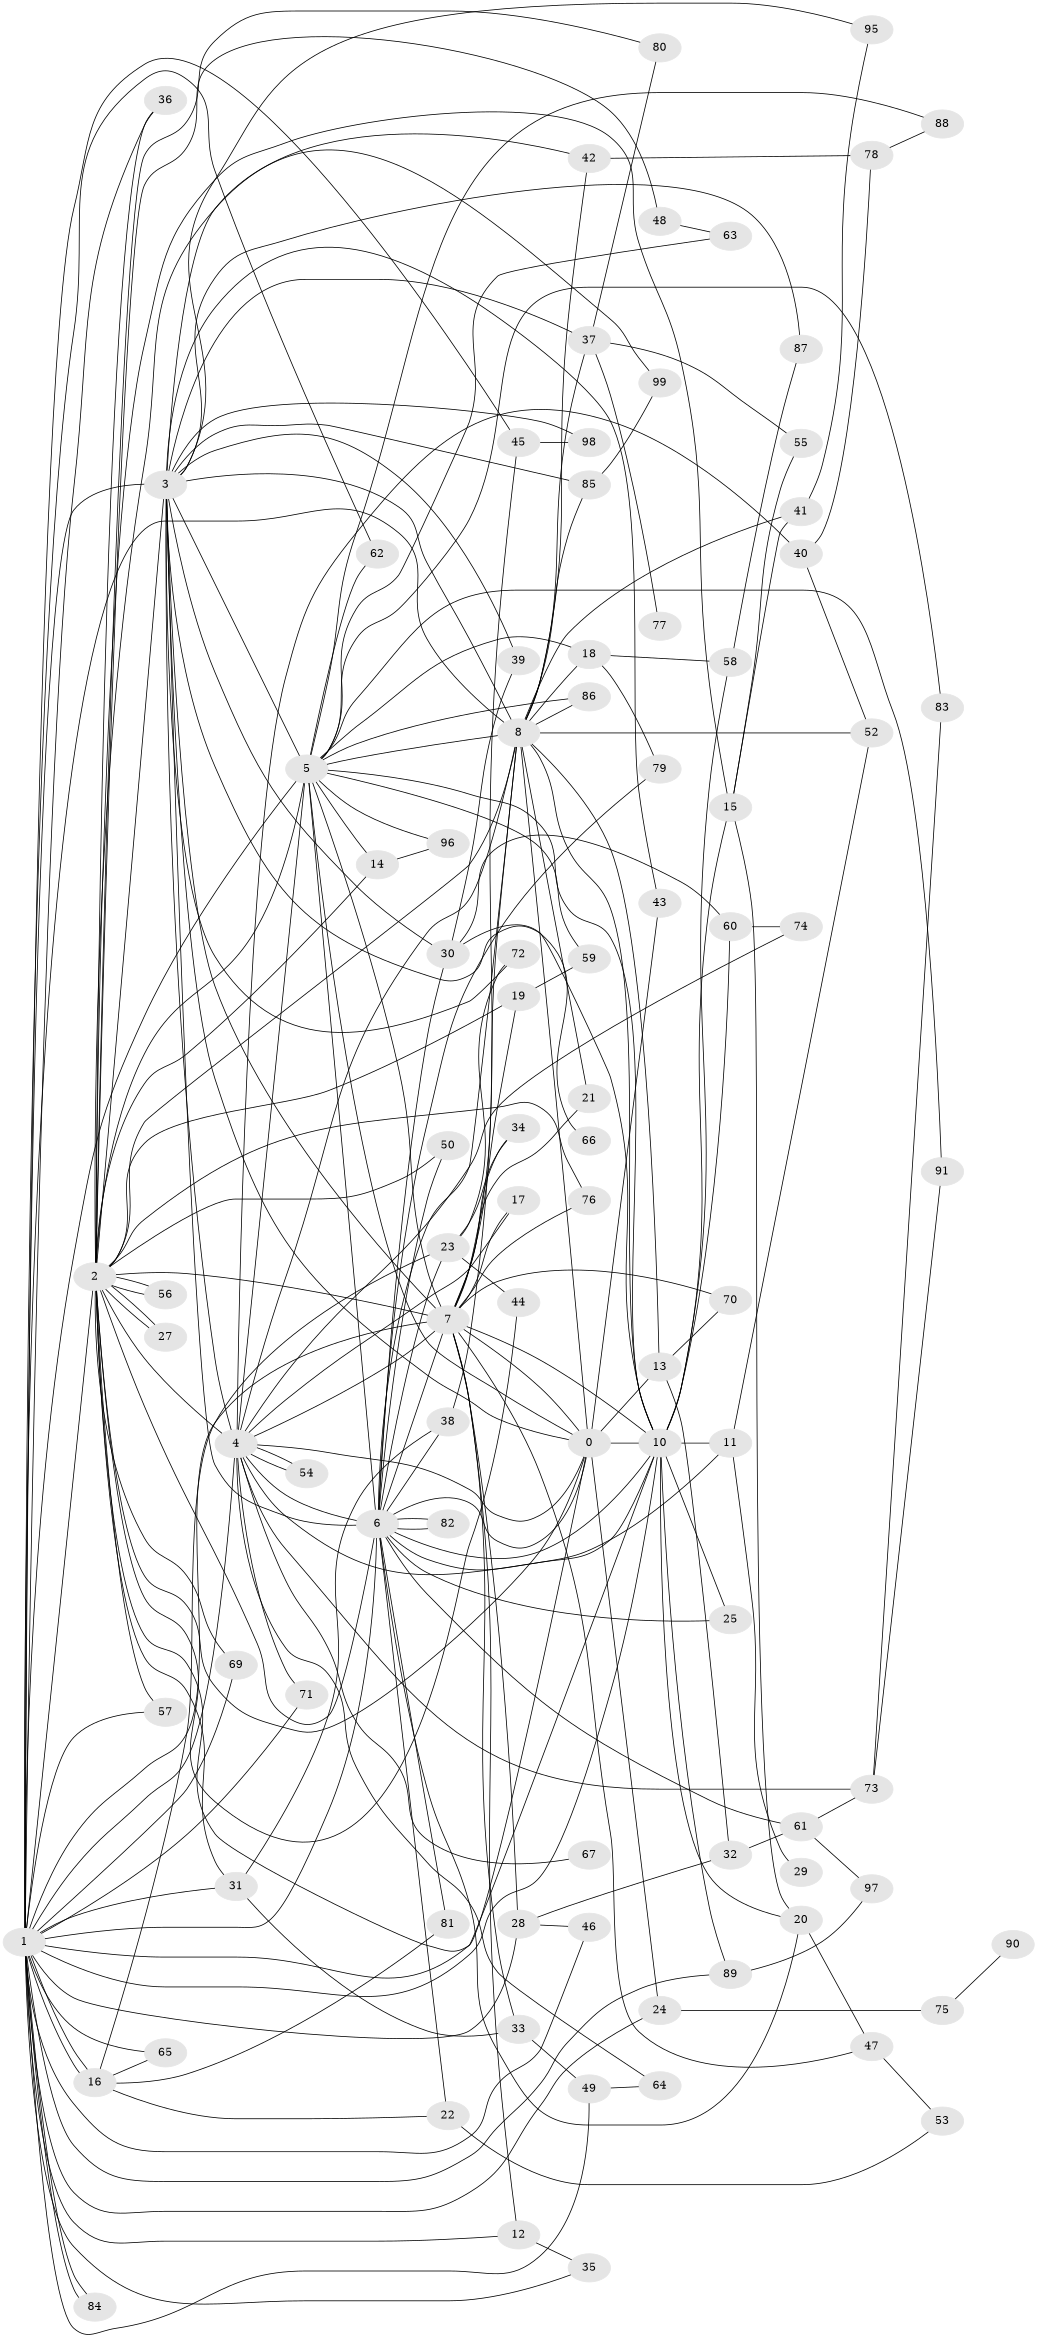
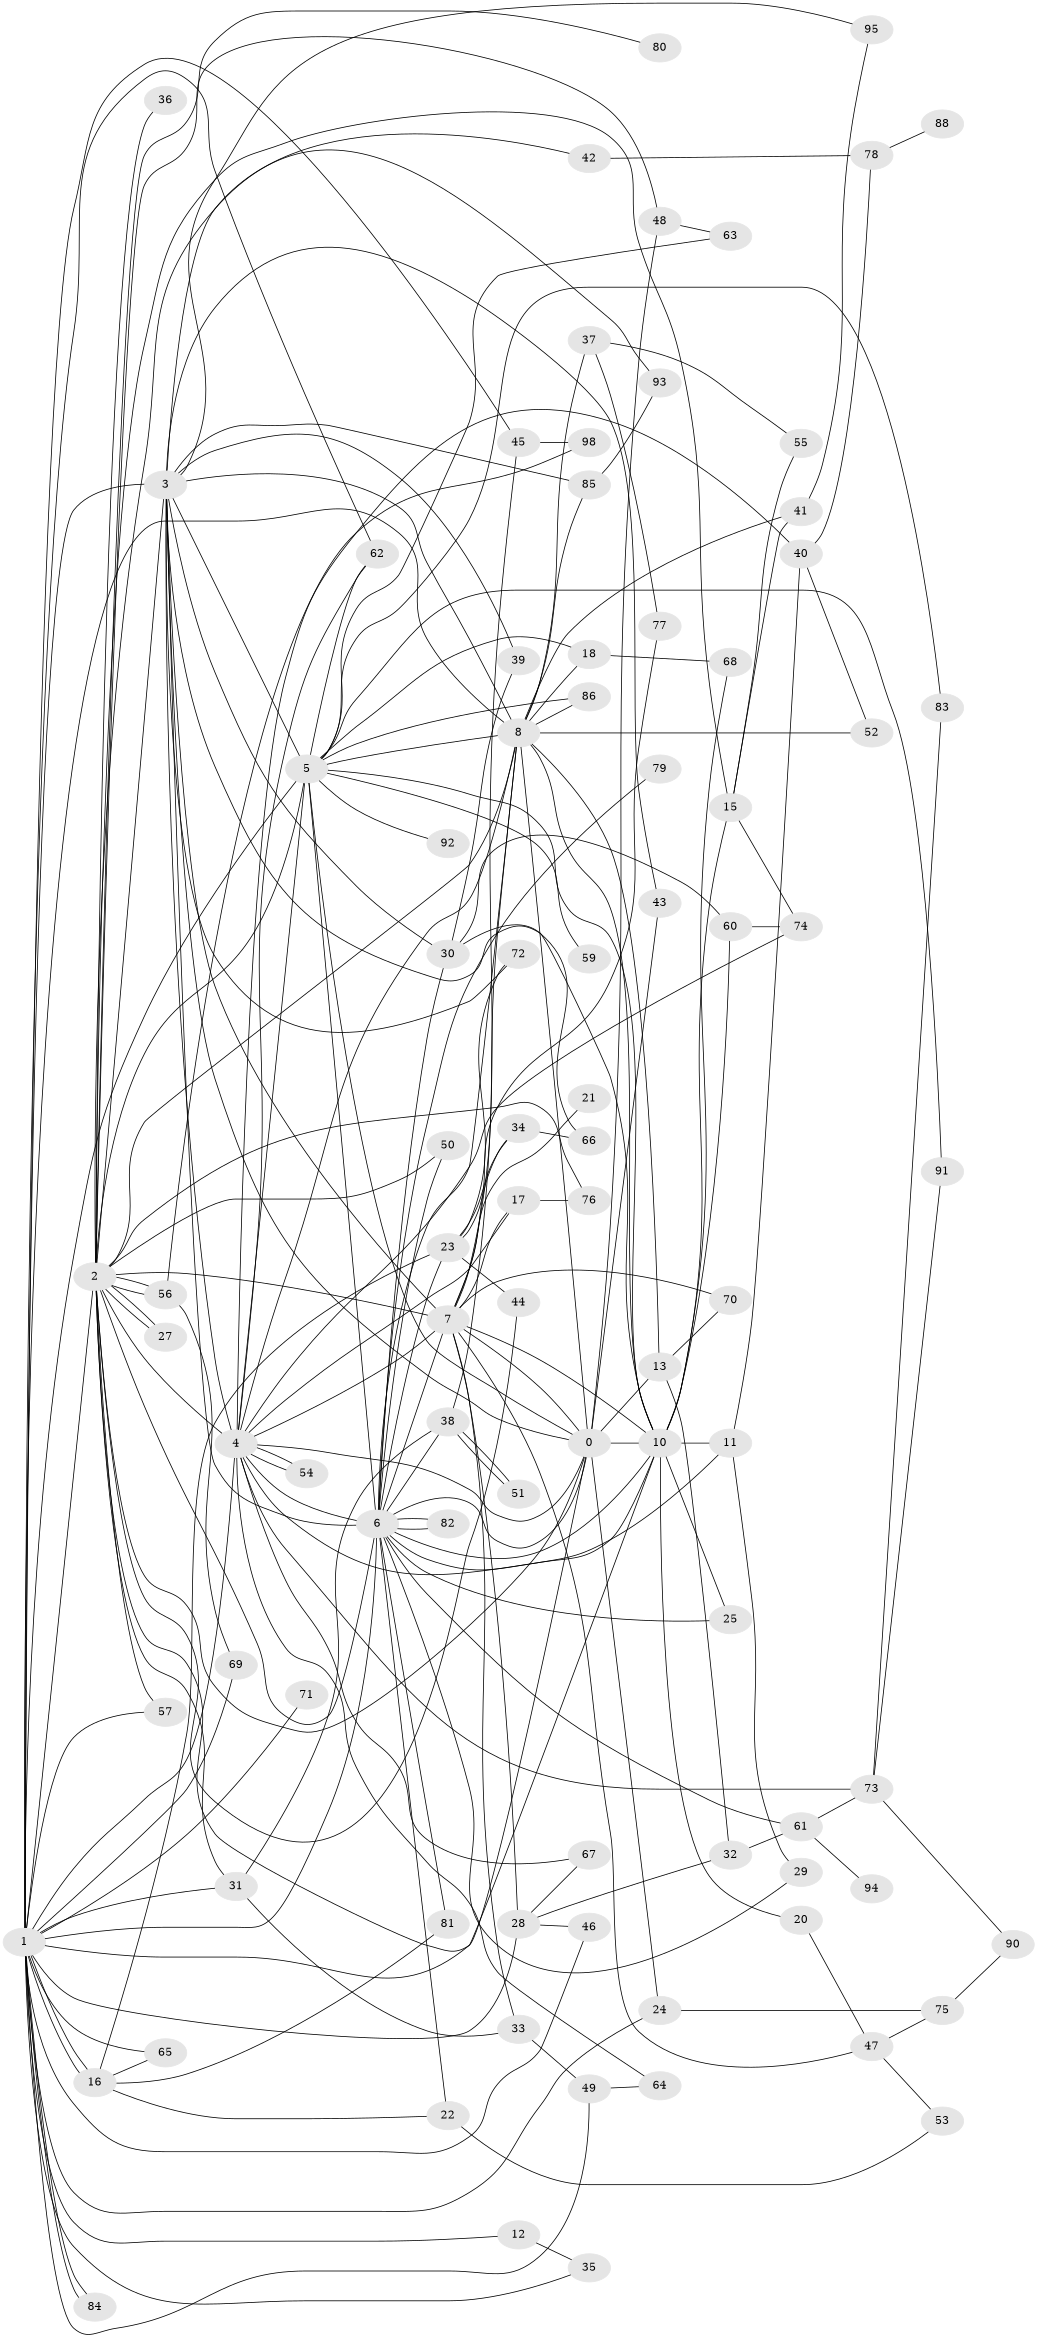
  graph {
    rankdir=LR
    node [color=gray90 style=filled]
    1
    2
    3
    4
    5
    6
    7
    8
    n9 [label=0]
    10
    12
    16
    24
    28
    31
    35
    36
    45
    46
    49
    57
    62
    65
    69
    71
    84
-   89
-   14
    15
-   19
    27
    44
    48
    50
    56
    76
    80
-   93 [label=99]
+   93
    30
    37
    39
    42
    43
    n44 [label=98]
    72
    85
-   87
    95
    17
    40
    54
    64
    67
    73
    74
    18
    59
    63
    83
    86
    88
    91
-   92 [label=96]
+   92
    11
    22
    23
    25
    29
    38
    61
    79
    81
    82
    21
    33
    34
    47
    70
    13
    41
    52
    20
-   58
+   58 [label=68]
    60
    75
    32
-   94 [label=97]
+   94
    55
    66
    77
    78
    90
    53
+   51
    1 -- 2
    1 -- 3
    1 -- 4
    1 -- 5
    1 -- 6
-   1 -- 7
    1 -- 8
    1 -- n9
-   1 -- 10
    1 -- 12
    1 -- 16
    1 -- 16
    1 -- 24
    1 -- 28
    1 -- 31
    1 -- 35
-   1 -- 36
    1 -- 45
    1 -- 46
    1 -- 49
    1 -- 57
    1 -- 62
    1 -- 65
    1 -- 69
    1 -- 71
    1 -- 84
    1 -- 84
-   1 -- 89
    2 -- 3
    2 -- 4
    2 -- 5
    2 -- 6
    2 -- 7
    2 -- 8
    2 -- n9
    2 -- 10
    2 -- 31
    2 -- 36
    2 -- 57
-   2 -- 69
-   2 -- 14
+   56 -- 69
    2 -- 15
-   2 -- 19
    2 -- 27
    2 -- 27
    2 -- 44
    2 -- 48
    2 -- 50
    2 -- 56
    2 -- 56
    2 -- 76
    2 -- 80
    2 -- 93
    3 -- 4
    3 -- 5
    3 -- 6
    3 -- 7
    3 -- 8
    3 -- n9
    3 -- 10
    3 -- 30
-   3 -- 37
    3 -- 39
    3 -- 42
    3 -- 43
-   3 -- n44
+   56 -- n44
    3 -- 72
    3 -- 85
-   3 -- 87
    3 -- 95
    4 -- 5
    4 -- 6
    4 -- 7
    4 -- 8
    4 -- n9
    4 -- 10
-   4 -- 71
+   4 -- 62
    4 -- 17
    4 -- 40
    4 -- 54
    4 -- 54
    4 -- 64
    4 -- 67
    4 -- 73
    4 -- 74
    5 -- 6
-   5 -- 7
    5 -- 8
    5 -- n9
    5 -- 10
    5 -- 62
-   5 -- 14
    5 -- 18
    5 -- 59
    5 -- 63
    5 -- 83
    5 -- 86
-   5 -- 88
    5 -- 91
    5 -- 92
    6 -- 7
    6 -- 8
    6 -- n9
    6 -- 10
    6 -- 50
    6 -- 30
    6 -- 11
    6 -- 22
    6 -- 23
    6 -- 25
-   6 -- 20
+   6 -- 29
    6 -- 38
    6 -- 61
    6 -- 79
    6 -- 81
    6 -- 82
    6 -- 82
    7 -- 8
    7 -- n9
    7 -- 10
-   7 -- 12
    7 -- 28
-   7 -- 19
-   7 -- 76
+   17 -- 76
    7 -- 17
    7 -- 21
    7 -- 33
    7 -- 34
    7 -- 47
    7 -- 70
    8 -- n9
    8 -- 10
    8 -- 37
-   8 -- 42
    8 -- 85
    8 -- 18
    8 -- 86
-   8 -- 21
    8 -- 13
    8 -- 41
    8 -- 52
    n9 -- 10
    n9 -- 24
+   n9 -- 48
    n9 -- 43
    n9 -- 13
-   10 -- 89
    10 -- 15
    10 -- 11
    10 -- 25
    10 -- 20
    10 -- 58
    10 -- 60
    12 -- 35
    16 -- 65
    16 -- 22
    16 -- 23
    16 -- 81
    24 -- 75
    28 -- 46
+   28 -- 67
    28 -- 32
    31 -- 38
    31 -- 33
    45 -- n44
    49 -- 64
-   89 -- 94
-   14 -- 92
    15 -- 41
-   15 -- 20
+   15 -- 74
    15 -- 55
-   19 -- 59
    48 -- 63
    30 -- 39
    30 -- 60
    30 -- 66
-   37 -- 80
    37 -- 55
    37 -- 77
    42 -- 78
    85 -- 93
    40 -- 52
    40 -- 78
    73 -- 83
    73 -- 91
-   18 -- 79
+   73 -- 90
    18 -- 58
-   11 -- 52
+   11 -- 40
    11 -- 29
    22 -- 53
    23 -- 44
    23 -- 72
    23 -- 34
+   23 -- 77
    38 -- 45
+   38 -- 51
+   38 -- 51
    61 -- 73
    61 -- 94
    33 -- 49
+   34 -- 66
+   47 -- 75
    47 -- 53
    13 -- 70
    13 -- 32
    41 -- 95
    20 -- 47
-   58 -- 87
    60 -- 74
    75 -- 90
    32 -- 61
    78 -- 88
  }
